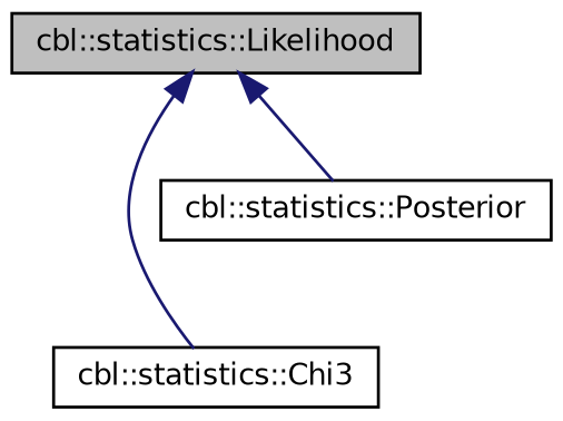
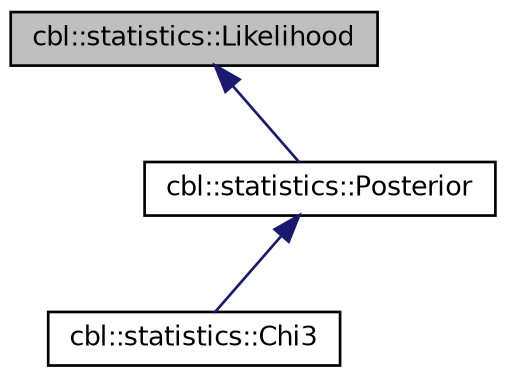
  digraph {
    node [color=black fillcolor=white fontname=Helvetica fontsize=10 shape=record style=filled]
    edge [color=midnightblue dir=back fontname=Helvetica fontsize=10 labelfontname=Helvetica labelfontsize=10 style=solid]
    n1 [fillcolor=grey75 fontcolor=black height=0.2 label="cbl::statistics::Likelihood" width=0.4]
    n2 [height=0.2 label="cbl::statistics::Chi3" width=0.4]
    n3 [height=0.2 label="cbl::statistics::Posterior" width=0.4]
-   n1 -> n2
+   n3 -> n2
    n1 -> n3
  }
